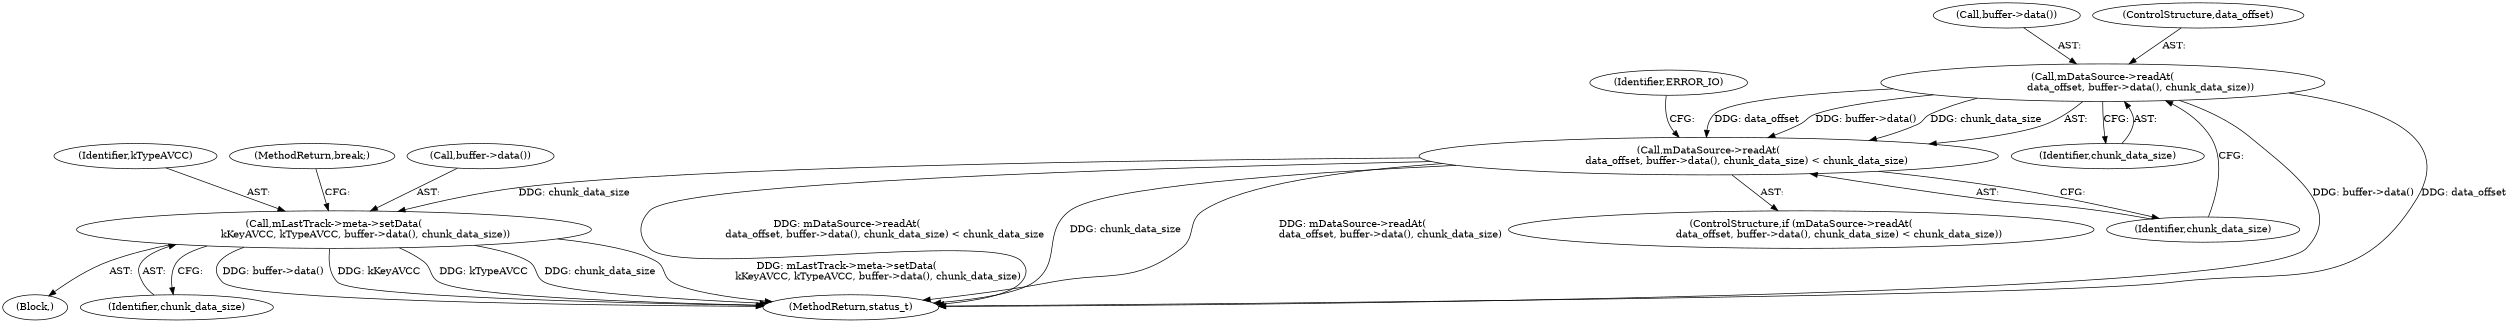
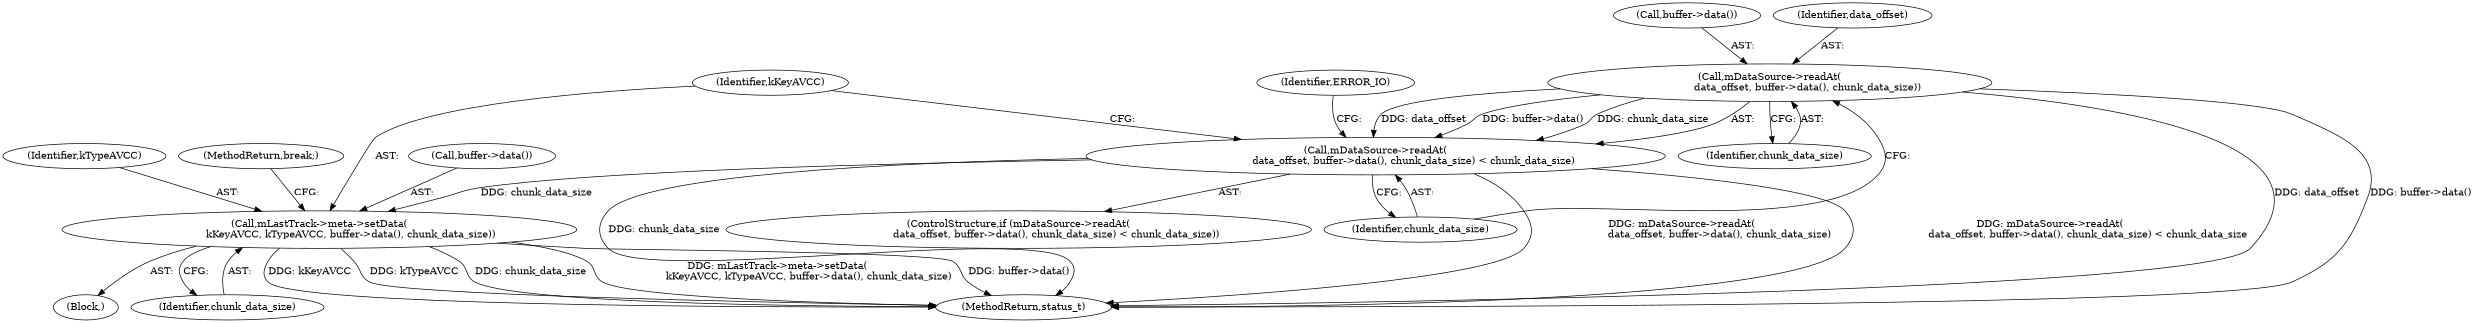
  digraph {
    n1 [label="(Call,mDataSource->readAt(\n                        data_offset, buffer->data(), chunk_data_size))"]
    n2 [label="(Call,mDataSource->readAt(\n                        data_offset, buffer->data(), chunk_data_size) < chunk_data_size)"]
    n3 [label="(Identifier,chunk_data_size)"]
    n4 [label="(MethodReturn,status_t)"]
    n5 [label="(Call,mLastTrack->meta->setData(\n                    kKeyAVCC, kTypeAVCC, buffer->data(), chunk_data_size))"]
    n6 [label="(ControlStructure,if (mDataSource->readAt(\n                        data_offset, buffer->data(), chunk_data_size) < chunk_data_size))"]
    n7 [label="(Identifier,chunk_data_size)"]
    n8 [label="(Block,)"]
    n9 [label="(Identifier,chunk_data_size)"]
    n10 [label="(Call,buffer->data())"]
+   n11 [label="(Identifier,kKeyAVCC)"]
    n12 [label="(Call,buffer->data())"]
    n13 [label="(Identifier,kTypeAVCC)"]
    n14 [label="(Identifier,ERROR_IO)"]
-   n15 [label="(ControlStructure,data_offset)"]
+   n15 [label="(Identifier,data_offset)"]
    n16 [label="(MethodReturn,break;)"]
    n1 -> n2 [label="AST: "]
    n1 -> n2 [label="DDG: data_offset"]
    n1 -> n2 [label="DDG: buffer->data()"]
    n1 -> n2 [label="DDG: chunk_data_size"]
    n1 -> n3 [label="CFG: "]
    n1 -> n4 [label="DDG: buffer->data()"]
    n1 -> n4 [label="DDG: data_offset"]
    n2 -> n4 [label="DDG: mDataSource->readAt(\n                        data_offset, buffer->data(), chunk_data_size) < chunk_data_size"]
    n2 -> n4 [label="DDG: chunk_data_size"]
    n2 -> n4 [label="DDG: mDataSource->readAt(\n                        data_offset, buffer->data(), chunk_data_size)"]
    n2 -> n5 [label="DDG: chunk_data_size"]
    n2 -> n6 [label="AST: "]
    n2 -> n7 [label="CFG: "]
    n3 -> n1 [label="AST: "]
    n5 -> n4 [label="DDG: kTypeAVCC"]
    n5 -> n4 [label="DDG: chunk_data_size"]
    n5 -> n4 [label="DDG: mLastTrack->meta->setData(\n                    kKeyAVCC, kTypeAVCC, buffer->data(), chunk_data_size)"]
    n5 -> n4 [label="DDG: buffer->data()"]
    n5 -> n4 [label="DDG: kKeyAVCC"]
    n5 -> n8 [label="AST: "]
    n5 -> n9 [label="CFG: "]
    n7 -> n1 [label="CFG: "]
    n7 -> n2 [label="AST: "]
    n9 -> n5 [label="AST: "]
    n10 -> n1 [label="AST: "]
+   n11 -> n2 [label="CFG: "]
+   n11 -> n5 [label="AST: "]
    n12 -> n5 [label="AST: "]
    n13 -> n5 [label="AST: "]
    n14 -> n2 [label="CFG: "]
    n15 -> n1 [label="AST: "]
    n16 -> n5 [label="CFG: "]
  }
